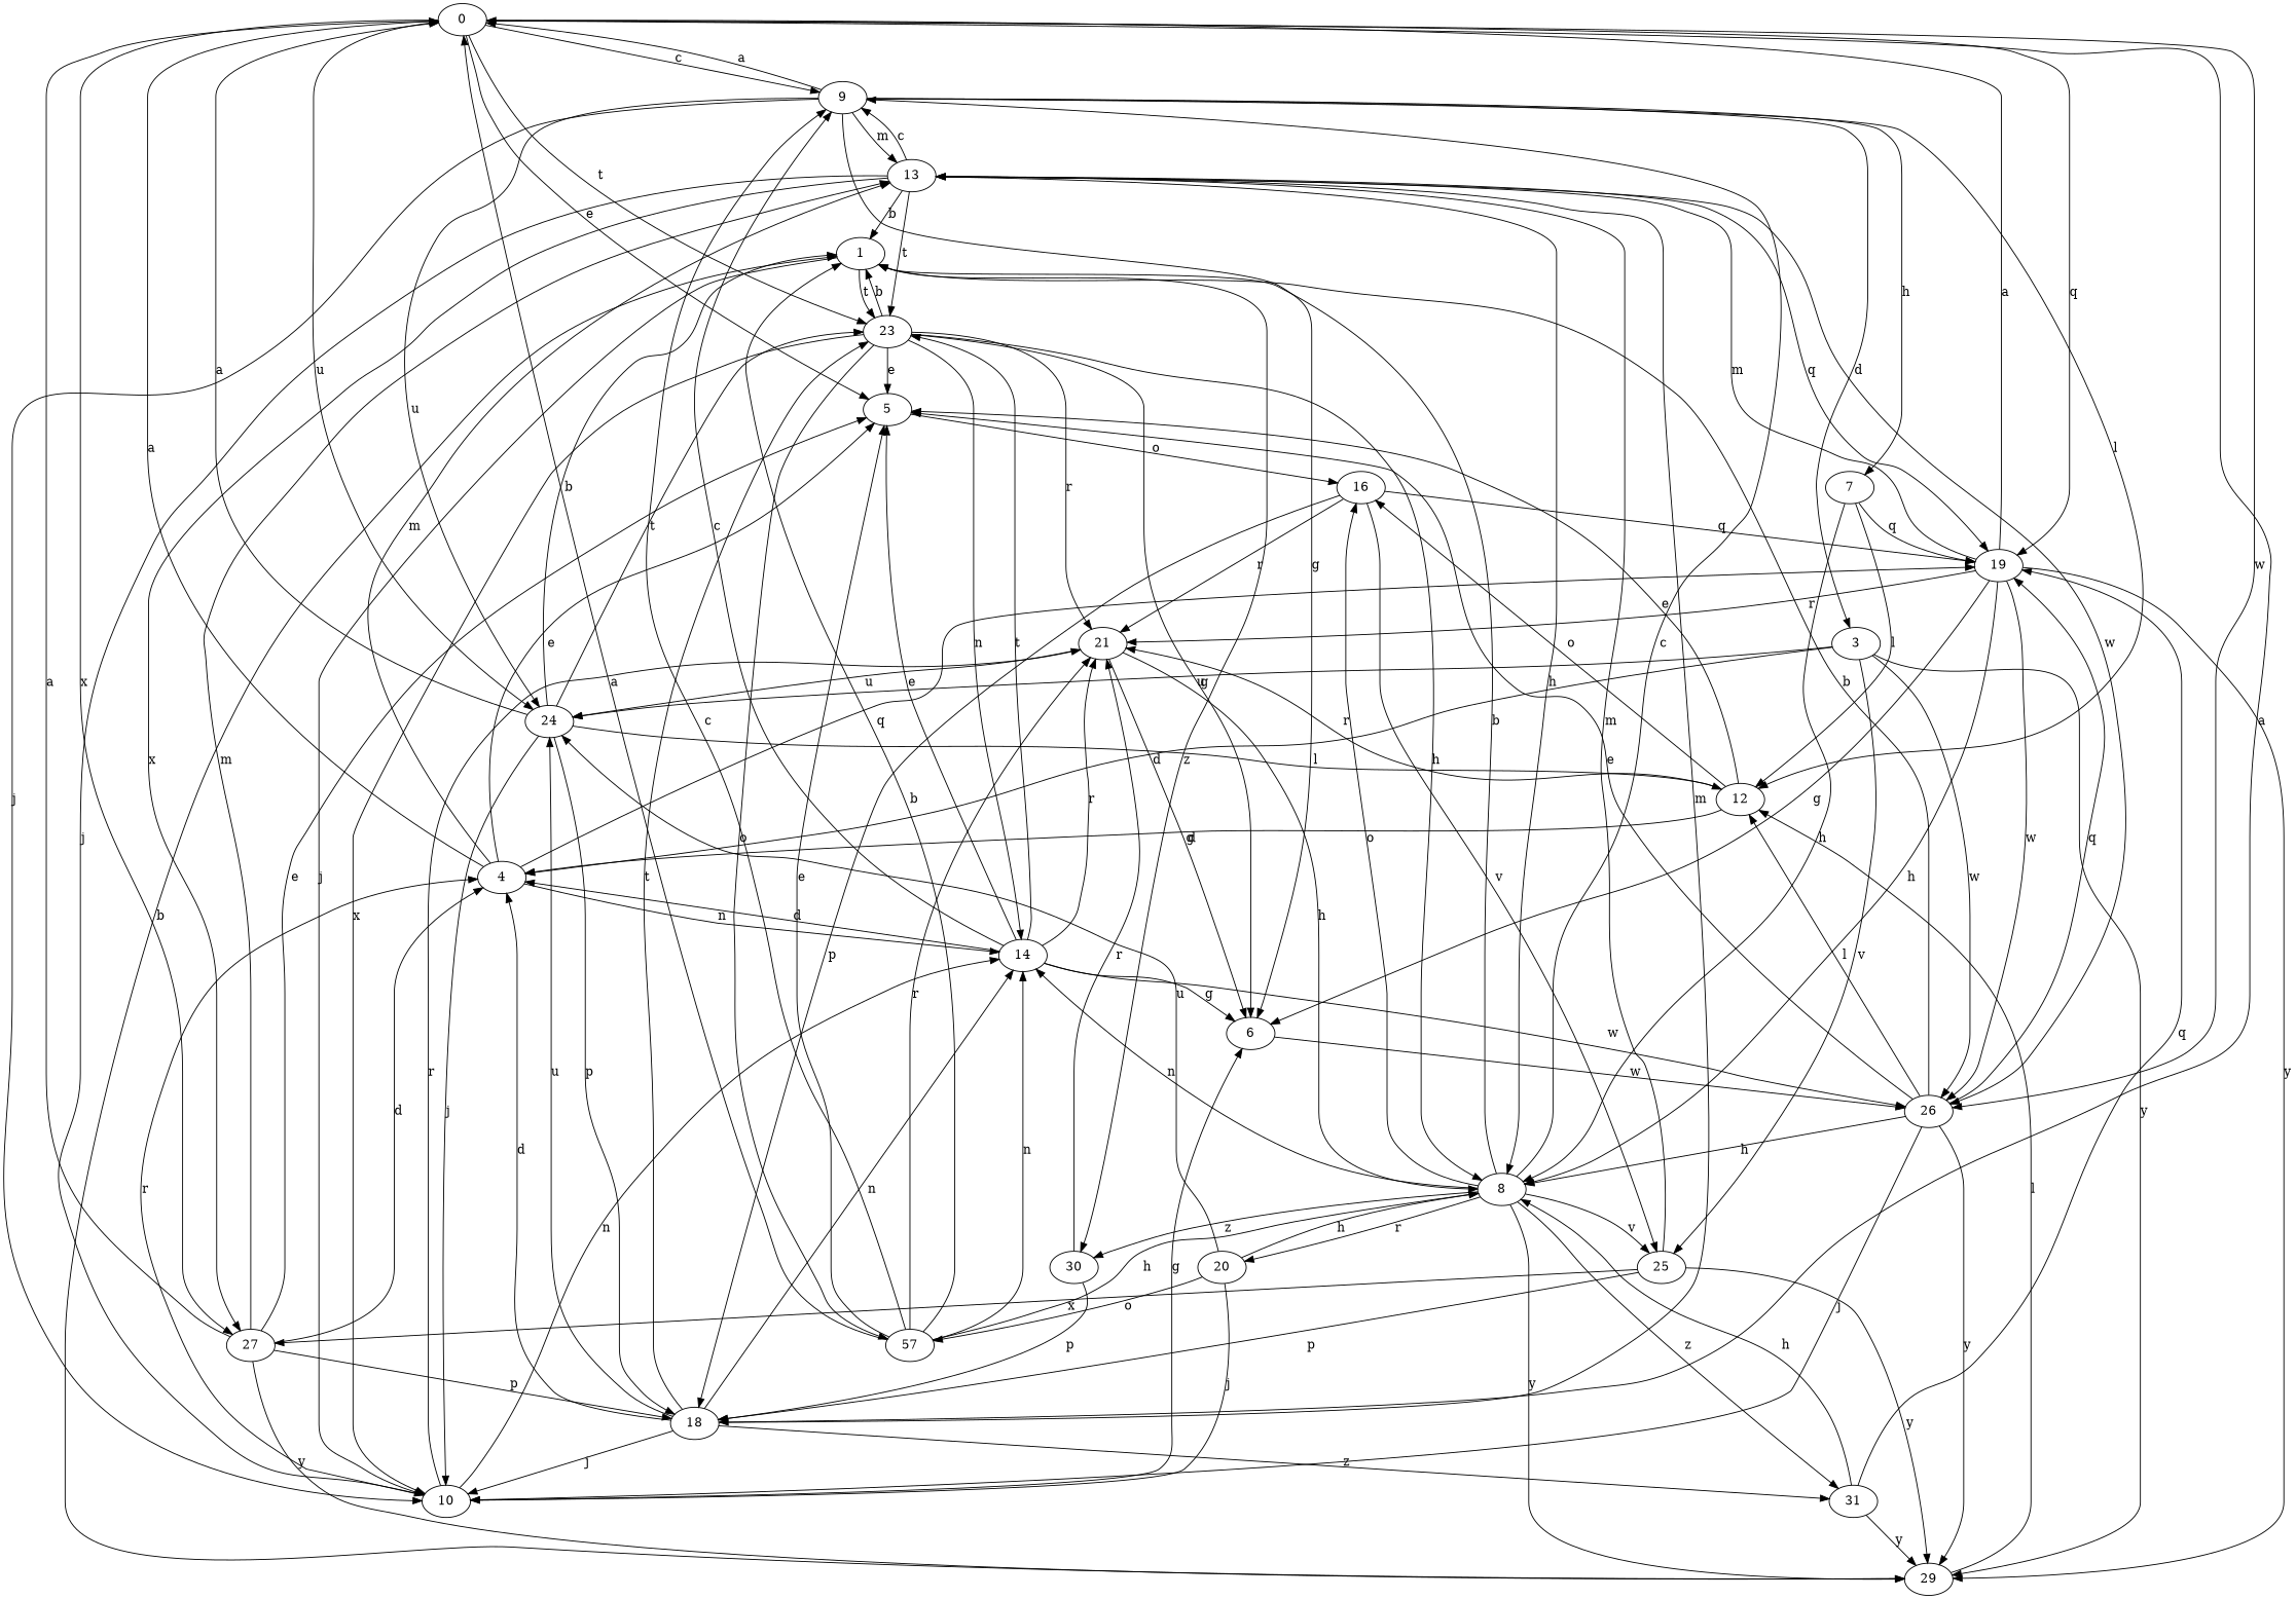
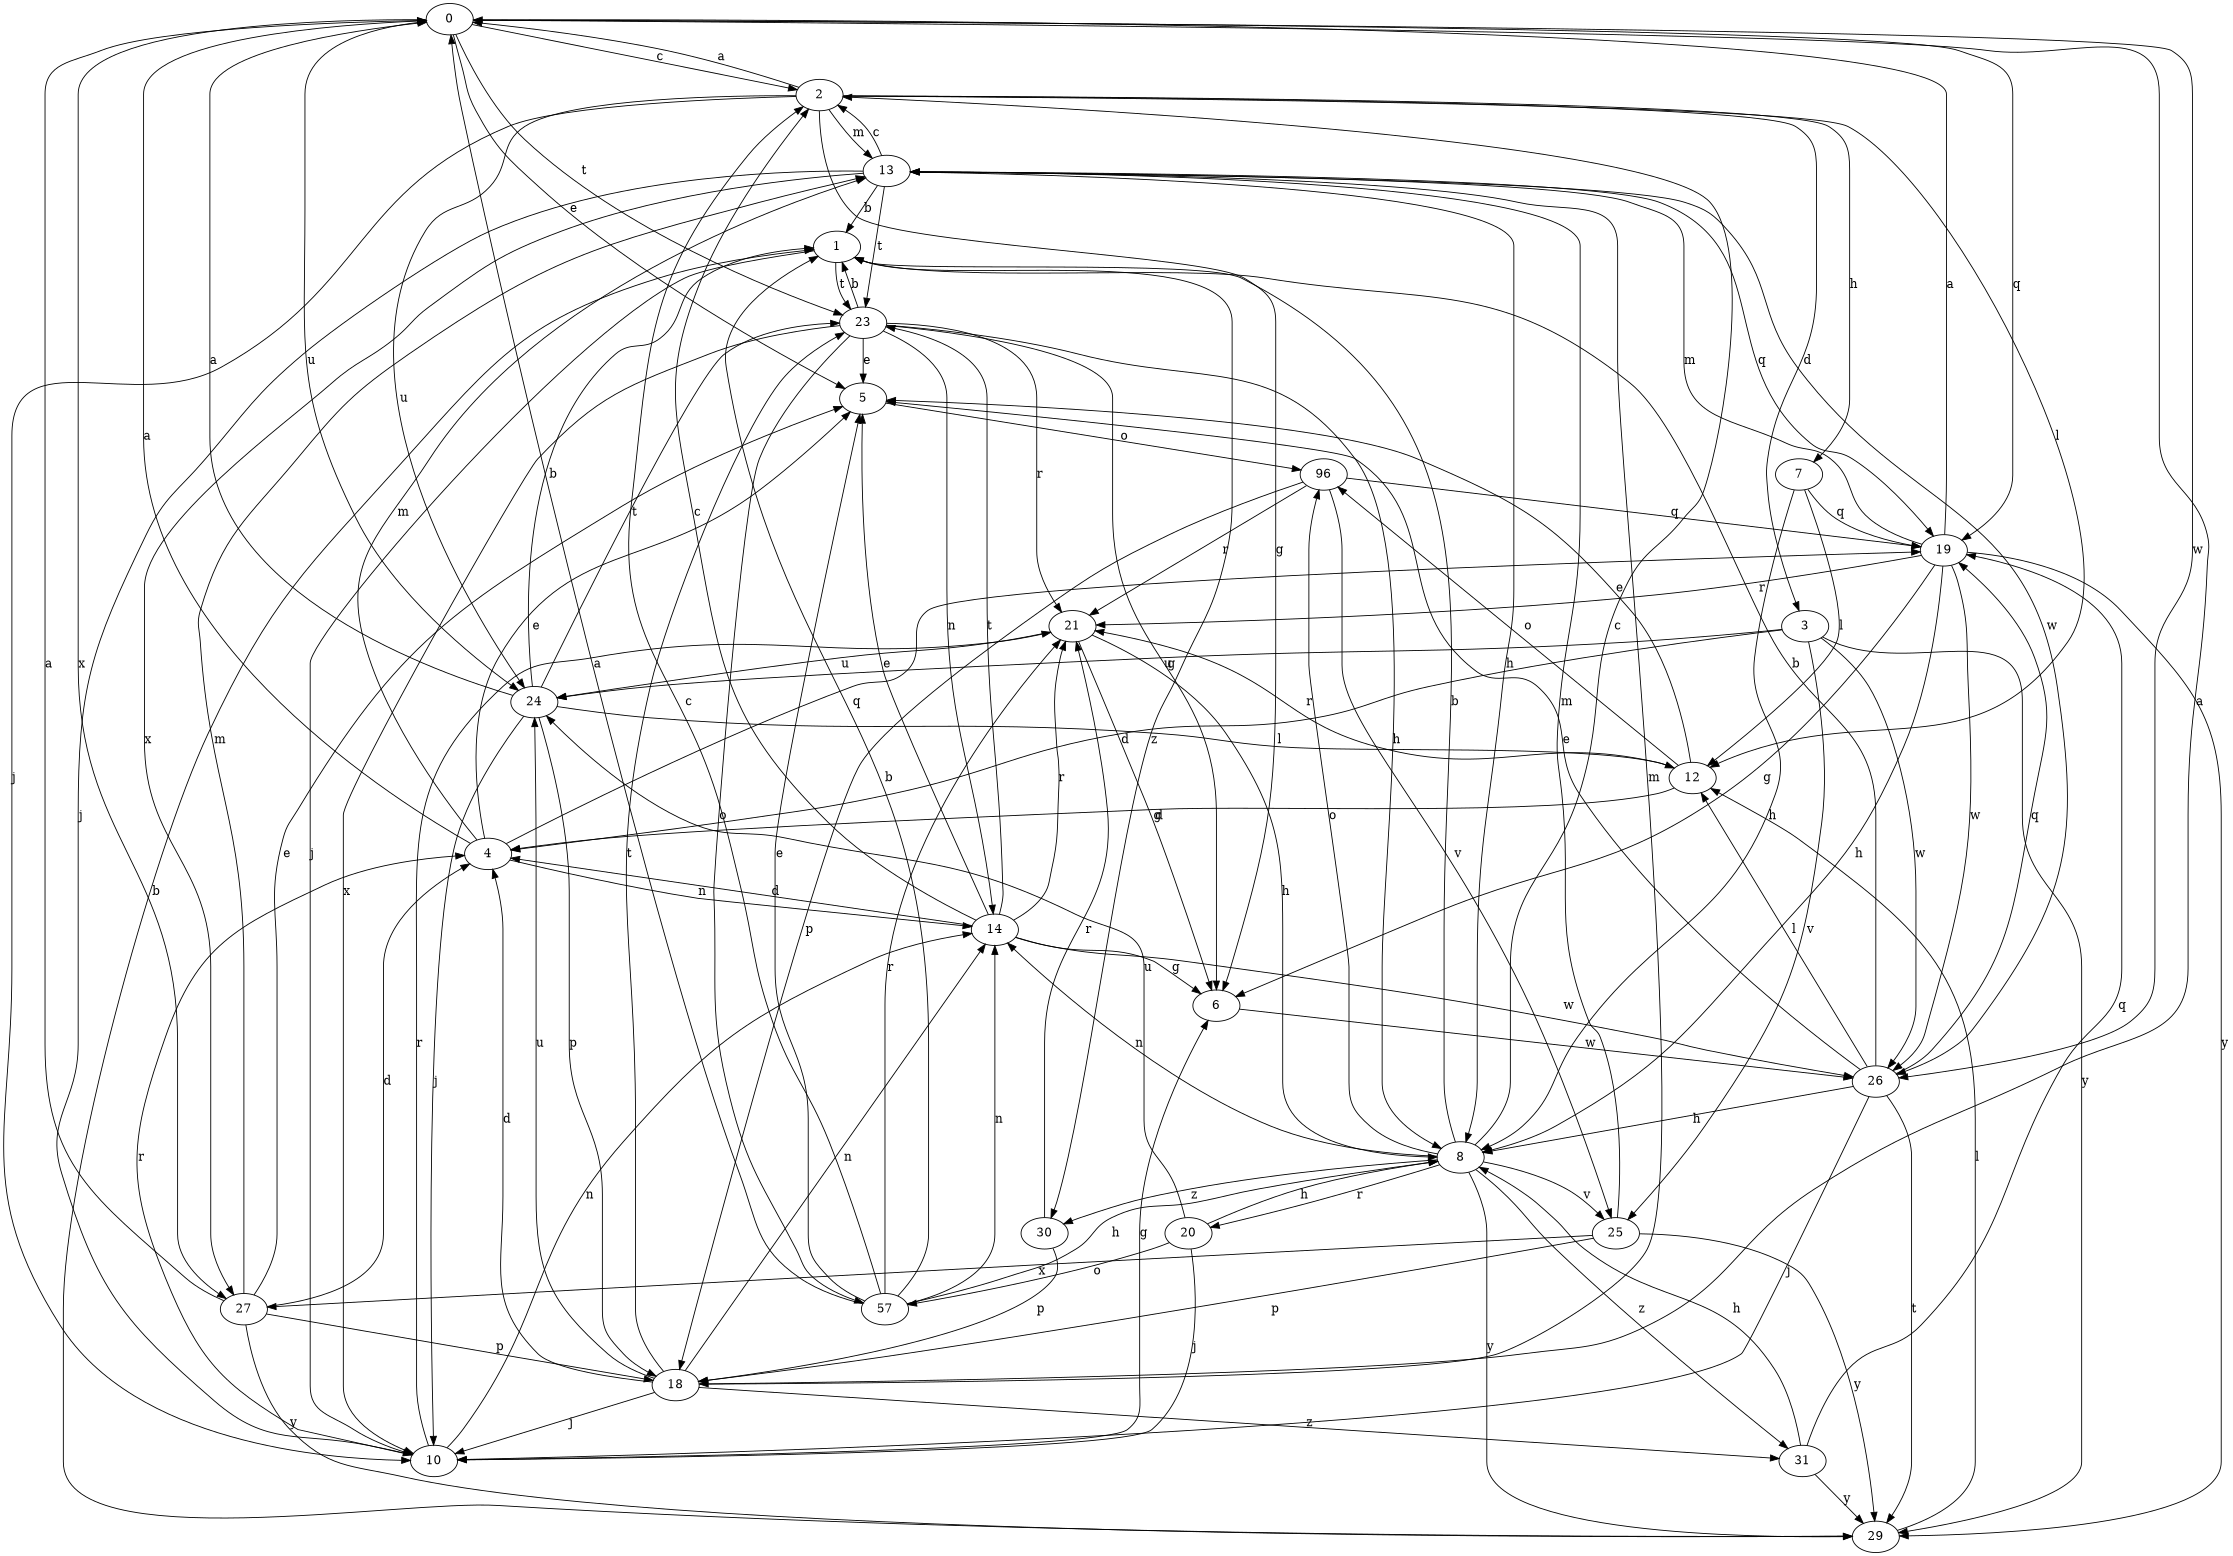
  strict digraph {
    0
-   2 [label=9]
+   2
    5
    19
    23
    24
    26
    27
    18
    10
    3
    6
    7
    12
    13
-   16
+   16 [label=96]
    29
    8
    21
    1
    14
    n22 [label=57]
    4
    30
    25
    20
    31
    0 -> 2 [label=c]
    0 -> 5 [label=e]
    0 -> 19 [label=q]
    0 -> 23 [label=t]
    0 -> 24 [label=u]
    0 -> 26 [label=w]
    0 -> 27 [label=x]
    0 -> 18 [label=a]
    2 -> 0 [label=a]
    2 -> 24 [label=u]
    2 -> 10 [label=j]
    2 -> 3 [label=d]
    2 -> 6 [label=g]
    2 -> 7 [label=h]
    2 -> 12 [label=l]
    2 -> 13 [label=m]
    5 -> 16 [label=o]
    19 -> 0 [label=a]
    19 -> 26 [label=w]
    19 -> 6 [label=g]
    19 -> 13 [label=m]
    19 -> 29 [label=y]
    19 -> 8 [label=h]
    19 -> 21 [label=r]
    23 -> 5 [label=e]
    23 -> 10 [label=x]
    23 -> 6 [label=g]
    23 -> 8 [label=h]
    23 -> 21 [label=r]
    23 -> 1 [label=b]
    23 -> 14 [label=n]
    23 -> n22 [label=o]
    24 -> 0 [label=a]
    24 -> 23 [label=t]
    24 -> 18 [label=p]
    24 -> 10 [label=j]
    24 -> 12 [label=l]
    24 -> 1 [label=b]
    26 -> 5 [label=e]
    26 -> 19 [label=q]
    26 -> 10 [label=j]
    26 -> 12 [label=l]
-   26 -> 29 [label=y]
+   26 -> 29 [label=t]
    26 -> 8 [label=h]
    26 -> 1 [label=b]
    27 -> 0 [label=a]
    27 -> 5 [label=e]
    27 -> 18 [label=p]
    27 -> 13 [label=m]
    27 -> 29 [label=y]
    27 -> 4 [label=d]
    18 -> 23 [label=t]
    18 -> 24 [label=u]
    18 -> 10 [label=j]
    18 -> 13 [label=m]
    18 -> 14 [label=n]
    18 -> 4 [label=d]
    18 -> 31 [label=z]
    10 -> 6 [label=g]
    10 -> 21 [label=r]
    10 -> 14 [label=n]
    10 -> 4 [label=r]
    3 -> 24 [label=u]
    3 -> 26 [label=w]
    3 -> 29 [label=y]
    3 -> 4 [label=d]
    3 -> 25 [label=v]
    6 -> 26 [label=w]
    7 -> 19 [label=q]
    7 -> 12 [label=l]
    7 -> 8 [label=h]
    12 -> 5 [label=e]
    12 -> 16 [label=o]
    12 -> 21 [label=r]
    12 -> 4 [label=d]
    13 -> 2 [label=c]
    13 -> 19 [label=q]
    13 -> 23 [label=t]
    13 -> 26 [label=w]
    13 -> 27 [label=x]
    13 -> 10 [label=j]
    13 -> 8 [label=h]
    13 -> 1 [label=b]
    16 -> 19 [label=q]
    16 -> 18 [label=p]
    16 -> 21 [label=r]
    16 -> 25 [label=v]
    29 -> 12 [label=l]
    29 -> 1 [label=b]
    8 -> 2 [label=c]
    8 -> 16 [label=o]
    8 -> 29 [label=y]
    8 -> 1 [label=b]
    8 -> 14 [label=n]
    8 -> 30 [label=z]
    8 -> 25 [label=v]
    8 -> 20 [label=r]
    8 -> 31 [label=z]
    21 -> 24 [label=u]
    21 -> 6 [label=g]
    21 -> 8 [label=h]
    1 -> 23 [label=t]
    1 -> 10 [label=j]
    1 -> 30 [label=z]
    14 -> 2 [label=c]
    14 -> 5 [label=e]
    14 -> 23 [label=t]
    14 -> 26 [label=w]
    14 -> 6 [label=g]
    14 -> 21 [label=r]
    14 -> 4 [label=d]
    n22 -> 0 [label=a]
    n22 -> 2 [label=c]
    n22 -> 5 [label=e]
    n22 -> 8 [label=h]
    n22 -> 21 [label=r]
    n22 -> 1 [label=b]
    n22 -> 14 [label=n]
    4 -> 0 [label=a]
    4 -> 5 [label=e]
    4 -> 19 [label=q]
    4 -> 13 [label=m]
    4 -> 14 [label=n]
    30 -> 18 [label=p]
    30 -> 21 [label=r]
    25 -> 27 [label=x]
    25 -> 18 [label=p]
    25 -> 13 [label=m]
    25 -> 29 [label=y]
    20 -> 24 [label=u]
    20 -> 10 [label=j]
    20 -> 8 [label=h]
    20 -> n22 [label=o]
    31 -> 19 [label=q]
    31 -> 29 [label=y]
    31 -> 8 [label=h]
  }
